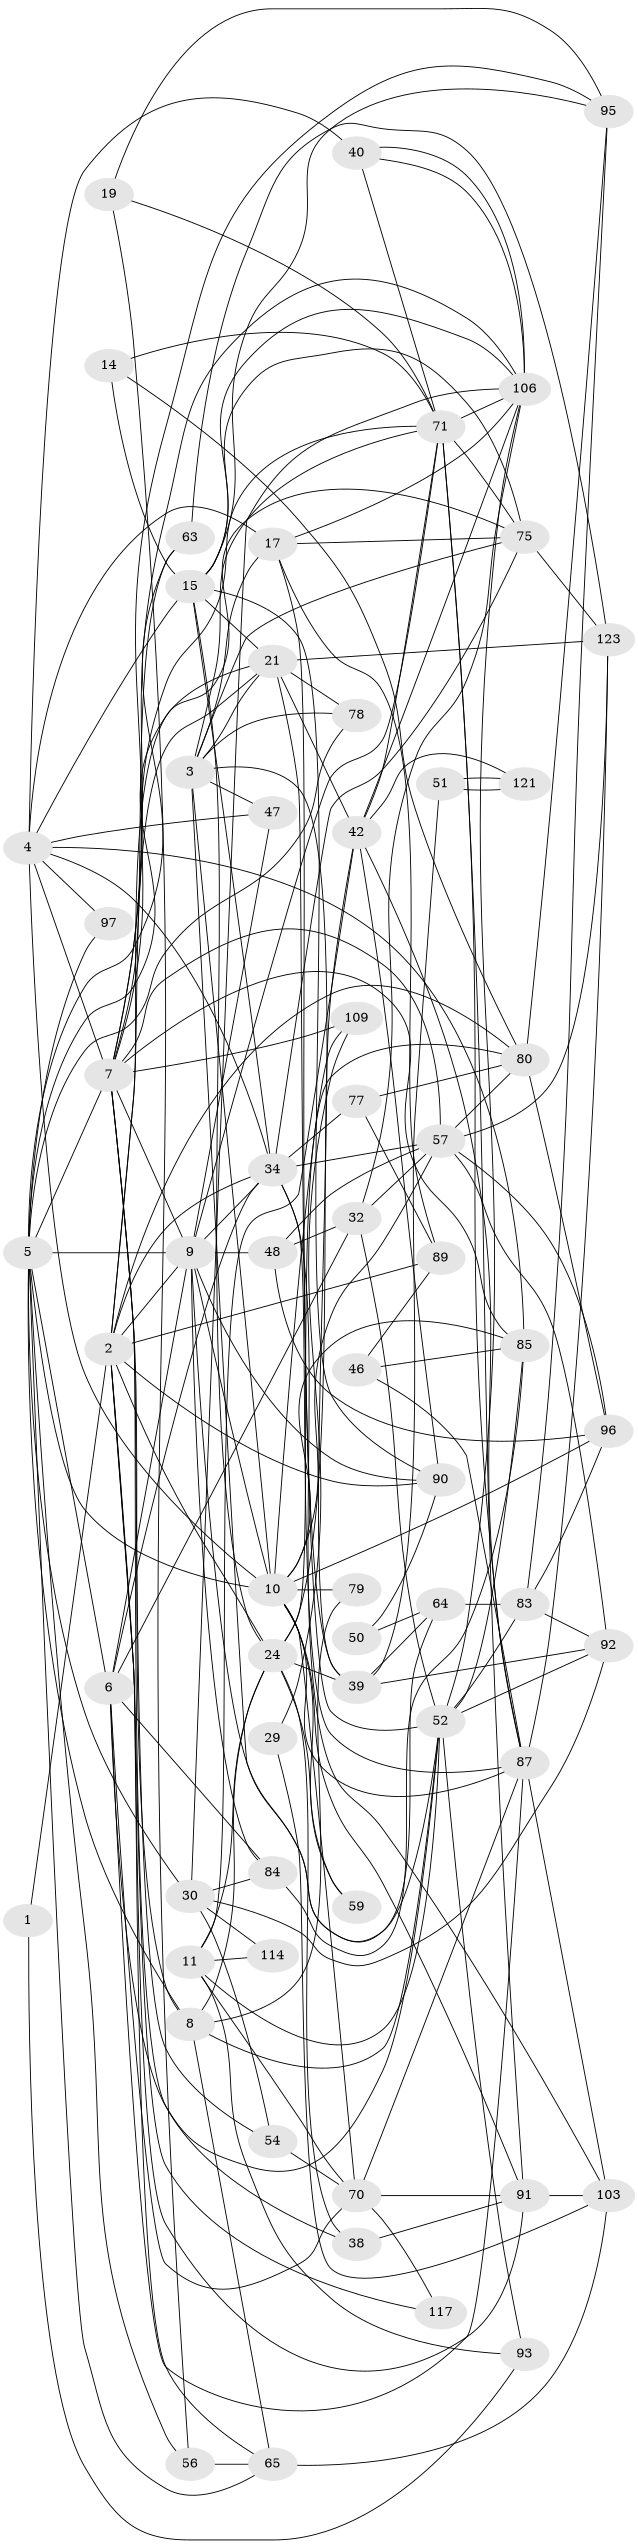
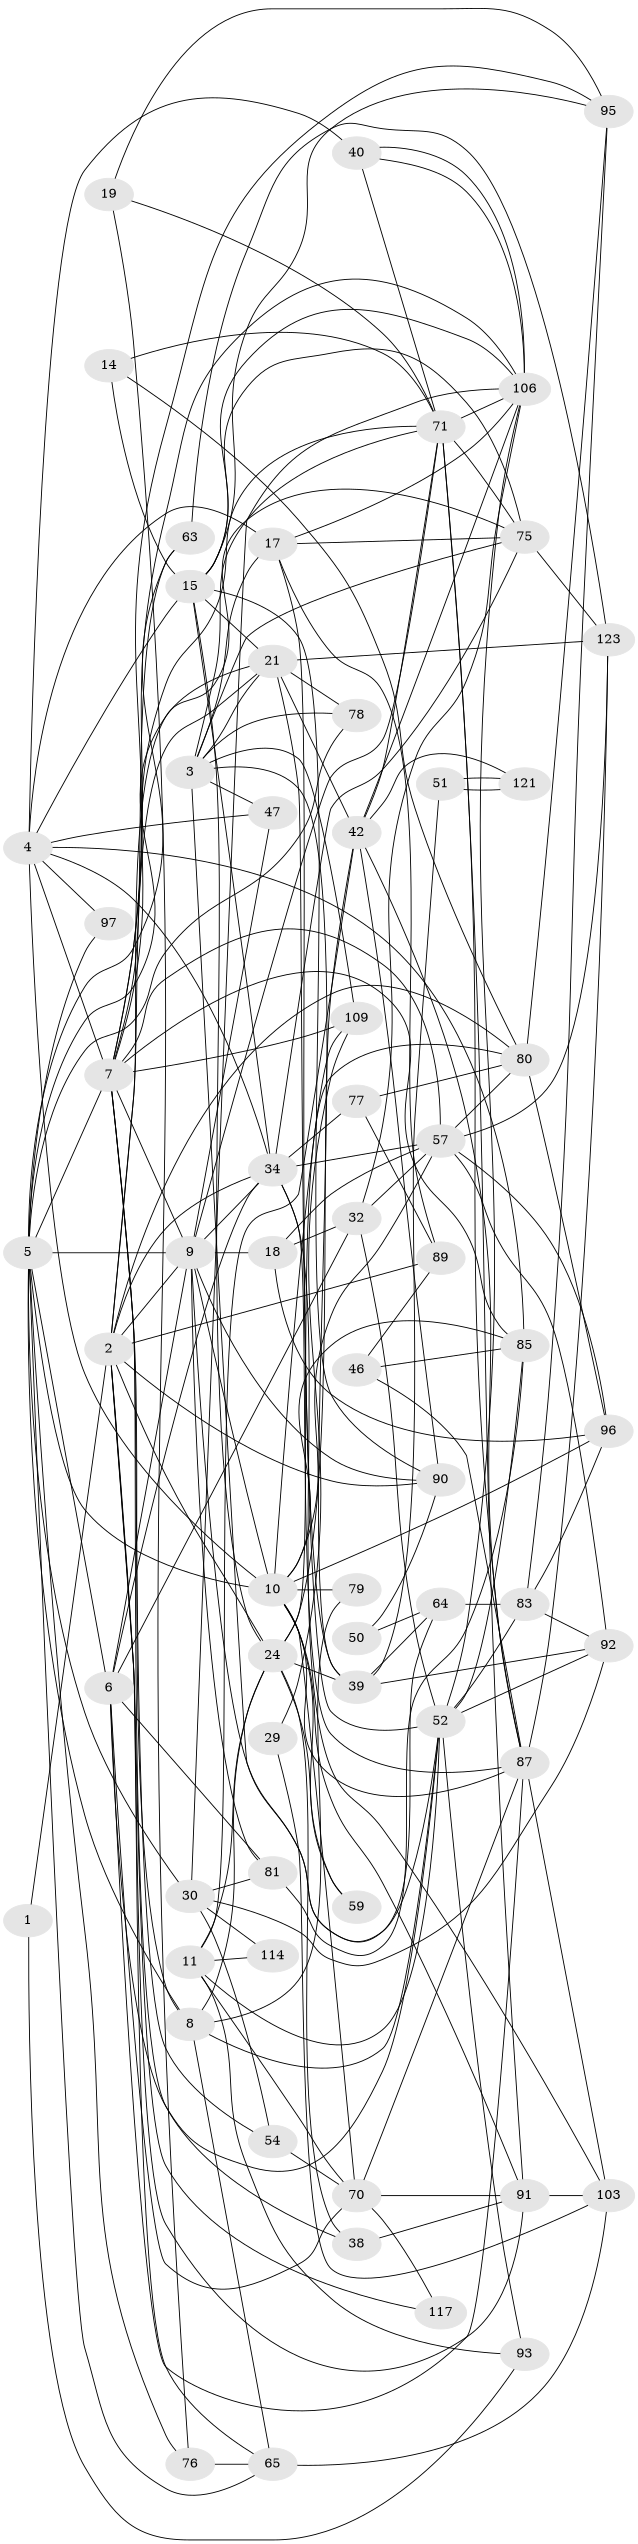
  graph {
    rankdir=LR
    node [color=gray90 style=filled]
    2 [super="+22+16+43"]
    9 [super="+23+74"]
    21 [super="+76"]
    24 [super="+44+102+111"]
    34 [super="+48"]
    65 [super="+120"]
    75 [super="+119"]
    80 [super="+107"]
    89
    90
    91
    117
    1
    93
    47
    71 [super="+129+94+100"]
    10 [super="+25"]
-   81 [label=84]
-   18 [label=48]
+   81
+   18
    64
    52 [super="+127+98"]
    78
    42 [super="+53+83"]
    123
    39 [super="+55"]
    38 [super="+124"]
    59
    87 [super="+110"]
    57 [super="+66+60"]
    103 [super="+125"]
    77
    95
    96 [super="+113"]
    3 [super="+73+67+36"]
    17 [super="+88"]
    109
    106 [super="+108"]
    92
    51
    85
    n41 [label=83 super="+99"]
    4 [super="+41+20"]
    7 [super="+27+45+12"]
    15 [super="+31+49"]
    40
    97
    8 [super="+62"]
    63 [super="+122"]
    54
    70
    79
    5 [super="+26+13"]
    6 [super="+35+28"]
    30 [super="+37"]
-   56 [super="+72"]
+   56 [super="+72" label=76]
    32 [super="+126"]
    114
    11 [super="+58+101"]
    121
    14
    19
    29
    46
    50
    2 -- 9
    2 -- 21
    2 -- 24 [weight=2]
    2 -- 34 [weight=2]
    2 -- 65
    2 -- 75
    2 -- 80
    2 -- 89
    2 -- 90
    2 -- 91
    2 -- 117
    9 -- 34
    9 -- 90
    9 -- 47
    9 -- 71
    9 -- 10
    9 -- 81
    9 -- 18
    9 -- 64
    21 -- 52
    21 -- 78
    21 -- 42
    21 -- 123
    24 -- 80
    24 -- 42
    24 -- 39
    24 -- 38
    24 -- 59
    34 -- 75
    34 -- 87
    34 -- 57
    34 -- 103
    34 -- 77
    65 -- 103
    75 -- 123
    80 -- 95
    80 -- 96
    91 -- 103
    1 -- 2
    1 -- 93
    71 -- 75
    71 -- 91
    71 -- 87
    71 -- 106
    10 -- 91
    10 -- 59
    10 -- 87
    10 -- 57
    10 -- 96
    10 -- 109
    10 -- 85
    10 -- 70
    10 -- 79
    81 -- 85
    18 -- 57
    18 -- 96
    18 -- 32
    64 -- n41
    52 -- 93
    52 -- 106
    52 -- 92
    52 -- 85
    52 -- n41
    42 -- 90
    42 -- 71
    42 -- 87
    42 -- 106
    42 -- 121
    39 -- 64
    39 -- 92
    39 -- 51
    38 -- 91
    87 -- 123
    87 -- 103
    57 -- 80
    57 -- 123
    57 -- 96
    57 -- 92
    77 -- 80
    77 -- 89
    3 -- 21 [weight=2]
    3 -- 75
    3 -- 47
    3 -- 71
    3 -- 52
    3 -- 78
    3 -- 39
    3 -- 17
-   3 -- 10
+   3 -- 109
    17 -- 75
    17 -- 89
    17 -- 39
    17 -- 106
    51 -- 121
    51 -- 121
    n41 -- 95
    n41 -- 96
    n41 -- 92
    4 -- 34
    4 -- 47
    4 -- 10
    4 -- 17
    4 -- 85
    4 -- 7
    4 -- 15
    4 -- 40
    4 -- 97
    7 -- 9
    7 -- 71
    7 -- 38
    7 -- 57
    7 -- 95
    7 -- 109
    7 -- 106
    7 -- 85
    7 -- 8
    7 -- 63
    7 -- 54
    15 -- 21 [weight=2]
    15 -- 24
    15 -- 34
    15 -- 75
    15 -- 90
    15 -- 95
    15 -- 106
    40 -- 71
    40 -- 106
    40 -- 106
    8 -- 24
    8 -- 65
    8 -- 52
    8 -- 79
    63 -- 123
    54 -- 70
    70 -- 91
    70 -- 117
    70 -- 87
    5 -- 9
    5 -- 21 [weight=2]
    5 -- 65
    5 -- 10 [weight=2]
    5 -- 78
    5 -- 7 [weight=2]
    5 -- 97
    5 -- 8
    5 -- 63
    5 -- 6
    5 -- 30
    5 -- 56
    6 -- 9
    6 -- 34
    6 -- 81
    6 -- 52
    6 -- 87
    6 -- 70
    6 -- 32
    30 -- 81
    30 -- 106
    30 -- 92
    30 -- 54
    30 -- 114
    56 -- 65
    32 -- 52
    32 -- 57
    32 -- 106
    11 -- 24
    11 -- 93
    11 -- 52
    11 -- 42
    11 -- 70
    11 -- 114
    14 -- 80
    14 -- 71
    14 -- 15
    19 -- 71
    19 -- 95
    19 -- 56
    29 -- 103
    29 -- 109
    46 -- 89
    46 -- 87
    46 -- 85
    50 -- 90
    50 -- 64
  }
